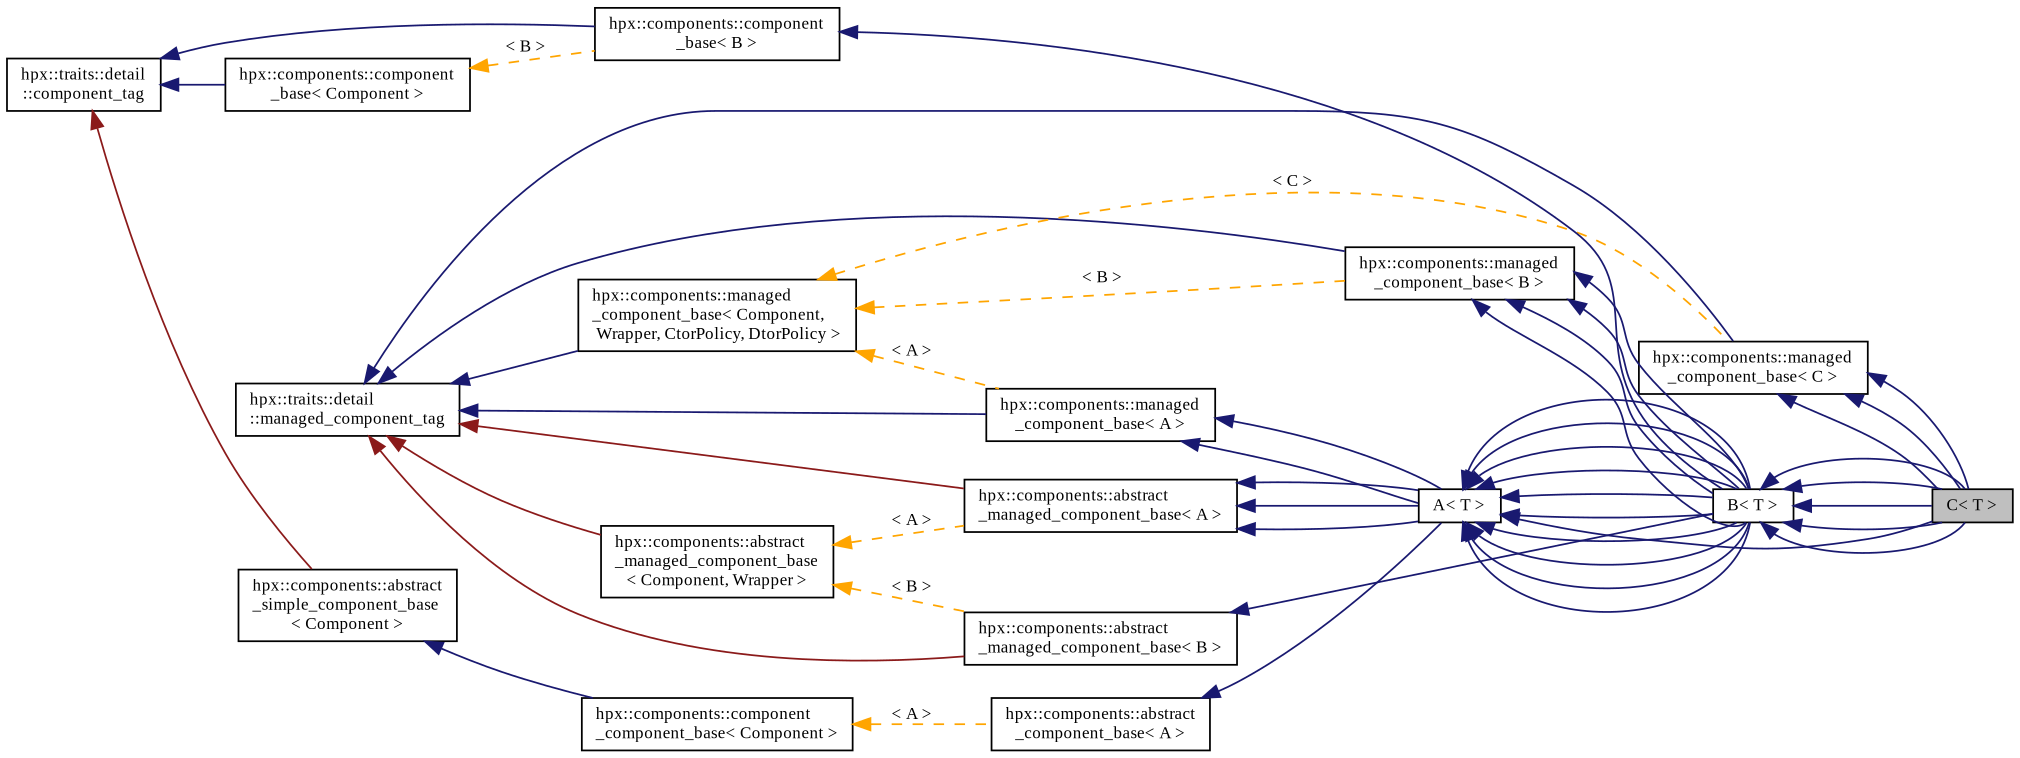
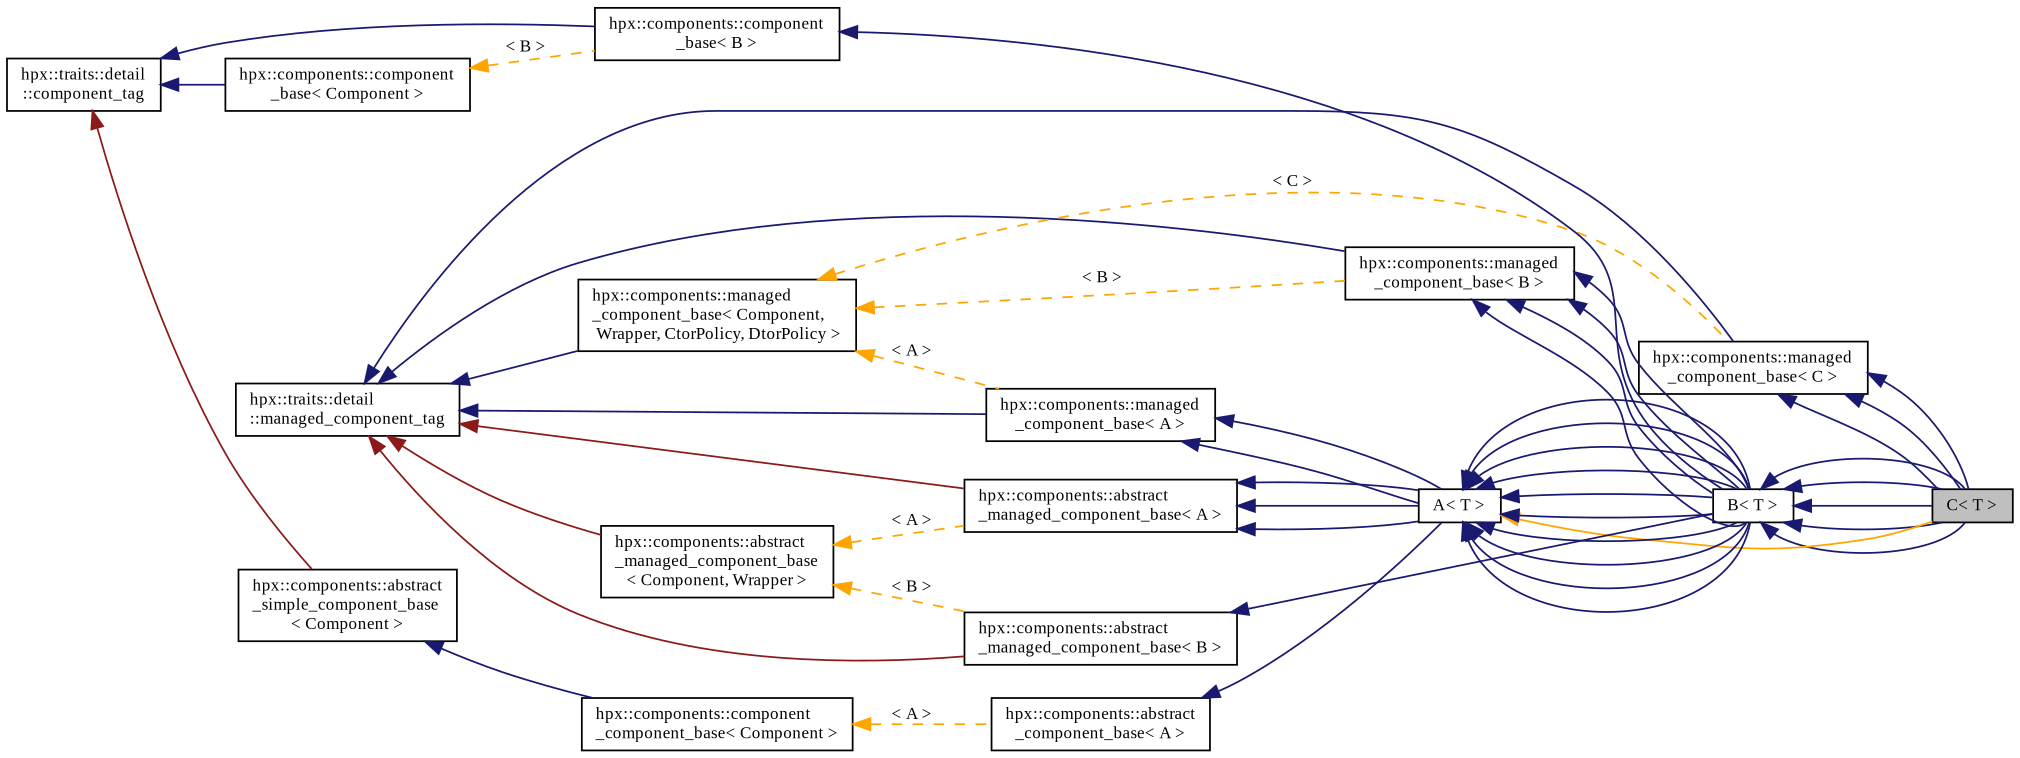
  digraph {
    fontname="Liberation Serif"
    rankdir=LR
    node [color=black fillcolor=white fontname="Liberation Serif" fontsize=10 shape=record style=filled]
    edge [color=midnightblue dir=back fontname="Liberation Serif" fontsize=10 labelfontname=Helvetica labelfontsize=10 style=solid]
    n1 [fillcolor=grey75 fontcolor=black height=0.2 label="C\< T \>" width=0.4]
    n2 [height=0.2 label="B\< T \>" width=0.4]
    n3 [height=0.2 label="A\< T \>" width=0.4]
    n4 [height=0.2 label="hpx::components::managed\l_component_base\< A \>" width=0.4]
    n5 [height=0.2 label="hpx::traits::detail\l::managed_component_tag" width=0.4]
    n6 [height=0.2 label="hpx::components::managed\l_component_base\< Component,\l Wrapper, CtorPolicy, DtorPolicy \>" width=0.4]
    n7 [height=0.2 label="hpx::components::abstract\l_managed_component_base\< A \>" width=0.4]
    n8 [height=0.2 label="hpx::components::abstract\l_managed_component_base\l\< Component, Wrapper \>" width=0.4]
    n9 [height=0.2 label="hpx::components::managed\l_component_base\< B \>" width=0.4]
    n10 [height=0.2 label="hpx::components::abstract\l_managed_component_base\< B \>" width=0.4]
    n11 [height=0.2 label="hpx::components::managed\l_component_base\< C \>" width=0.4]
    n12 [height=0.2 label="hpx::components::abstract\l_component_base\< A \>" width=0.4]
    n13 [height=0.2 label="hpx::traits::detail\l::component_tag" width=0.4]
    n14 [height=0.2 label="hpx::components::abstract\l_simple_component_base\l\< Component \>" width=0.4]
    n15 [height=0.2 label="hpx::components::component\l_base\< B \>" width=0.4]
    n16 [height=0.2 label="hpx::components::component\l_base\< Component \>" width=0.4]
    n17 [height=0.2 label="hpx::components::component\l_component_base\< Component \>" width=0.4]
    n2 -> n1
    n2 -> n1
    n2 -> n1
    n2 -> n1
    n2 -> n1
-   n3 -> n1
+   n3 -> n1 [color=orange]
    n3 -> n2
    n3 -> n2
    n3 -> n2
    n3 -> n2
    n3 -> n2
    n3 -> n2
    n3 -> n2
    n3 -> n2
    n3 -> n2
    n3 -> n2
    n4 -> n3
    n4 -> n3
    n5 -> n4
    n5 -> n6
    n5 -> n7 [color=firebrick4]
    n5 -> n8 [color=firebrick4]
    n5 -> n9
    n5 -> n10 [color=firebrick4]
    n5 -> n11
    n6 -> n4 [color=orange label=" \< A \>" style=dashed]
    n6 -> n9 [color=orange label=" \< B \>" style=dashed]
    n6 -> n11 [color=orange label=" \< C \>" style=dashed]
    n7 -> n3
    n7 -> n3
    n7 -> n3
    n8 -> n7 [color=orange label=" \< A \>" style=dashed]
    n8 -> n10 [color=orange label=" \< B \>" style=dashed]
    n9 -> n2
    n9 -> n2
    n9 -> n2
    n9 -> n2
    n10 -> n2
    n11 -> n1
    n11 -> n1
    n11 -> n1
    n12 -> n3
    n13 -> n14 [color=firebrick4]
    n13 -> n15
    n13 -> n16
    n14 -> n17
    n15 -> n2
    n16 -> n15 [color=orange label=" \< B \>" style=dashed]
    n17 -> n12 [color=orange label=" \< A \>" style=dashed]
  }
